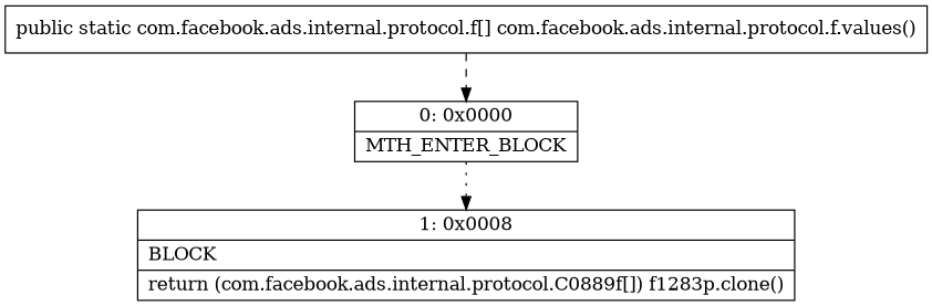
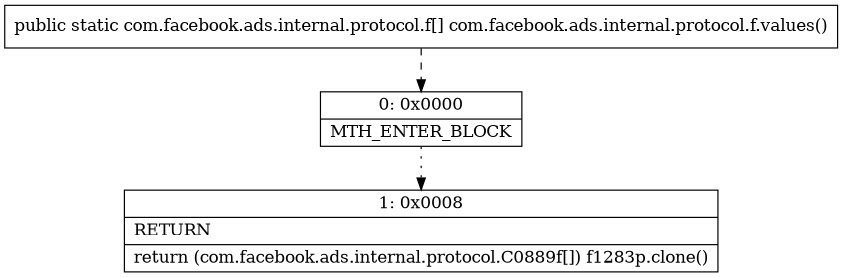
  digraph {
    node [shape=record]
    n1 [label="{0\:\ 0x0000|MTH_ENTER_BLOCK\l}"]
-   n2 [label="{1\:\ 0x0008|BLOCK\l|return (com.facebook.ads.internal.protocol.C0889f[]) f1283p.clone()\l}"]
+   n2 [label="{1\:\ 0x0008|RETURN\l|return (com.facebook.ads.internal.protocol.C0889f[]) f1283p.clone()\l}"]
    n3 [label="{public static com.facebook.ads.internal.protocol.f[] com.facebook.ads.internal.protocol.f.values() }"]
    n1 -> n2 [style=dotted]
    n3 -> n1 [style=dashed]
  }
